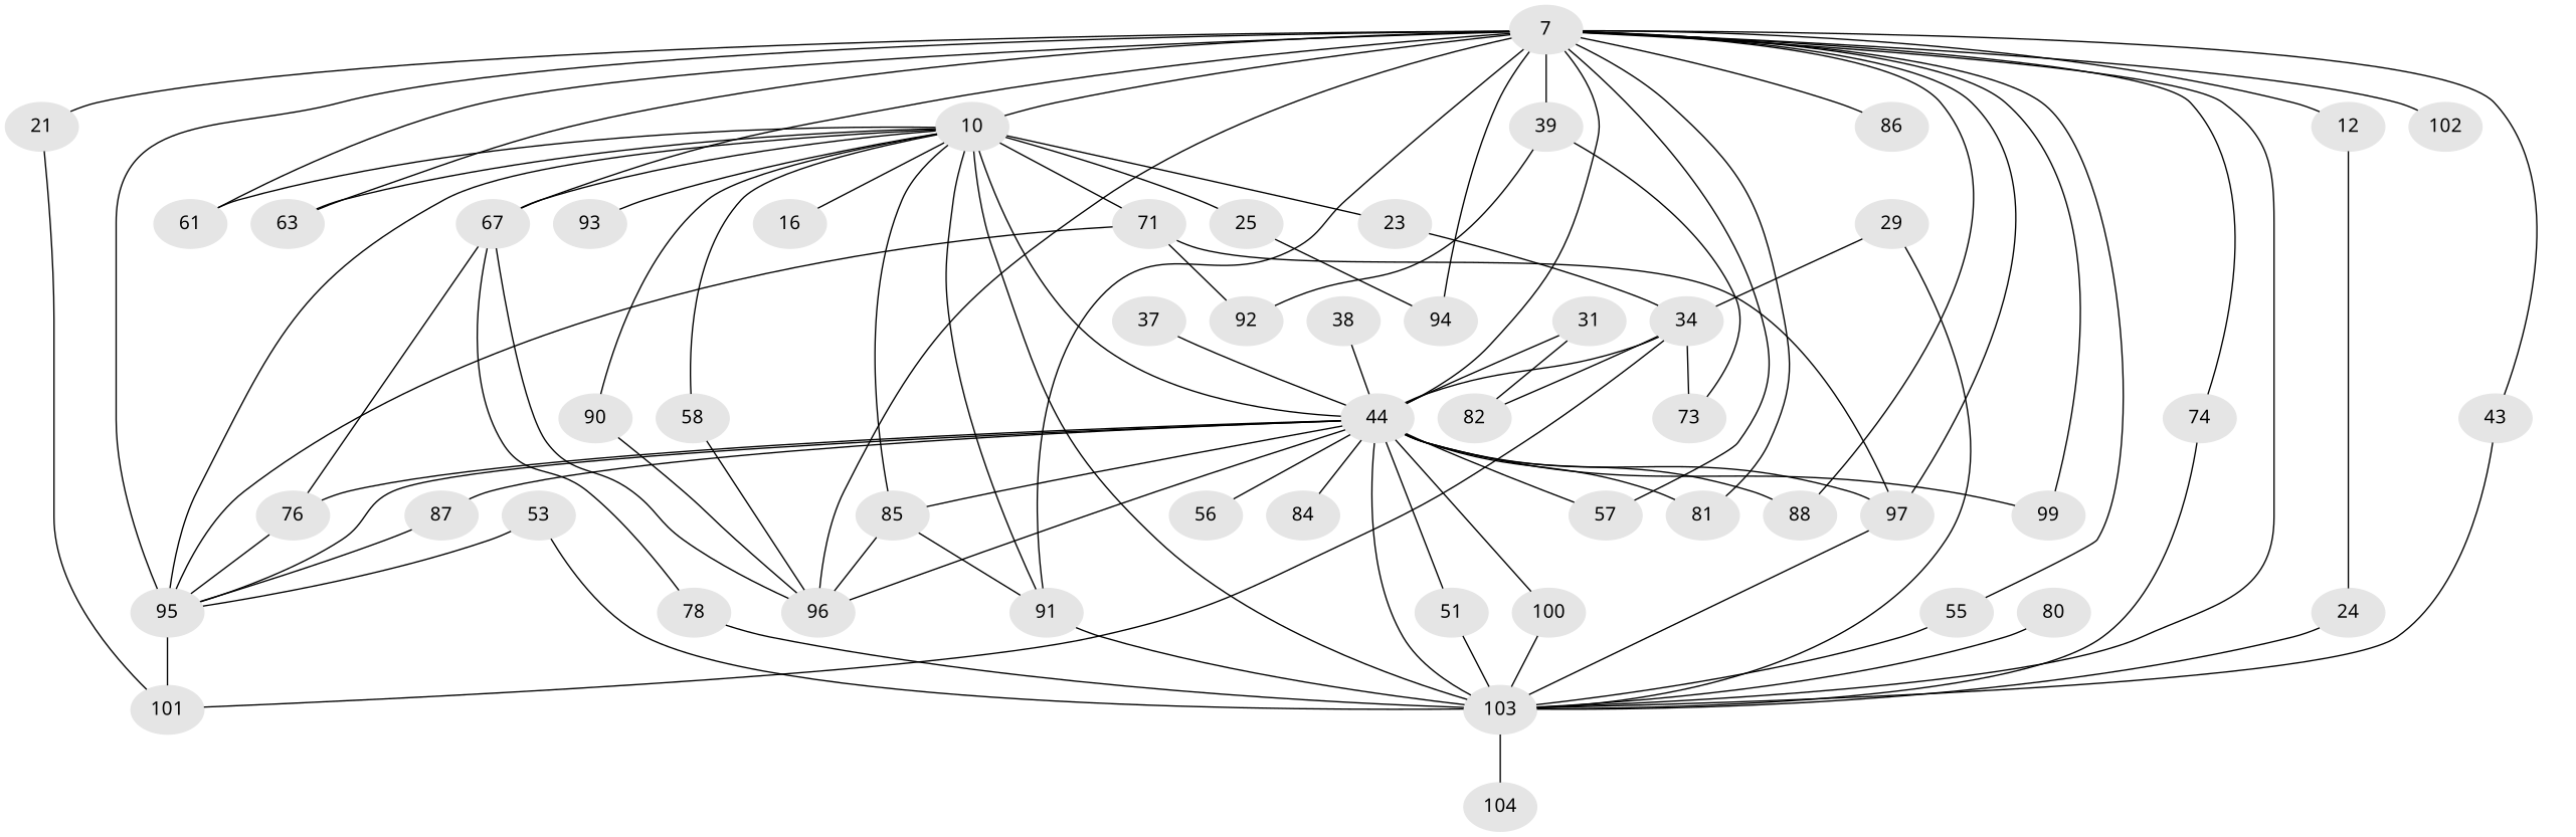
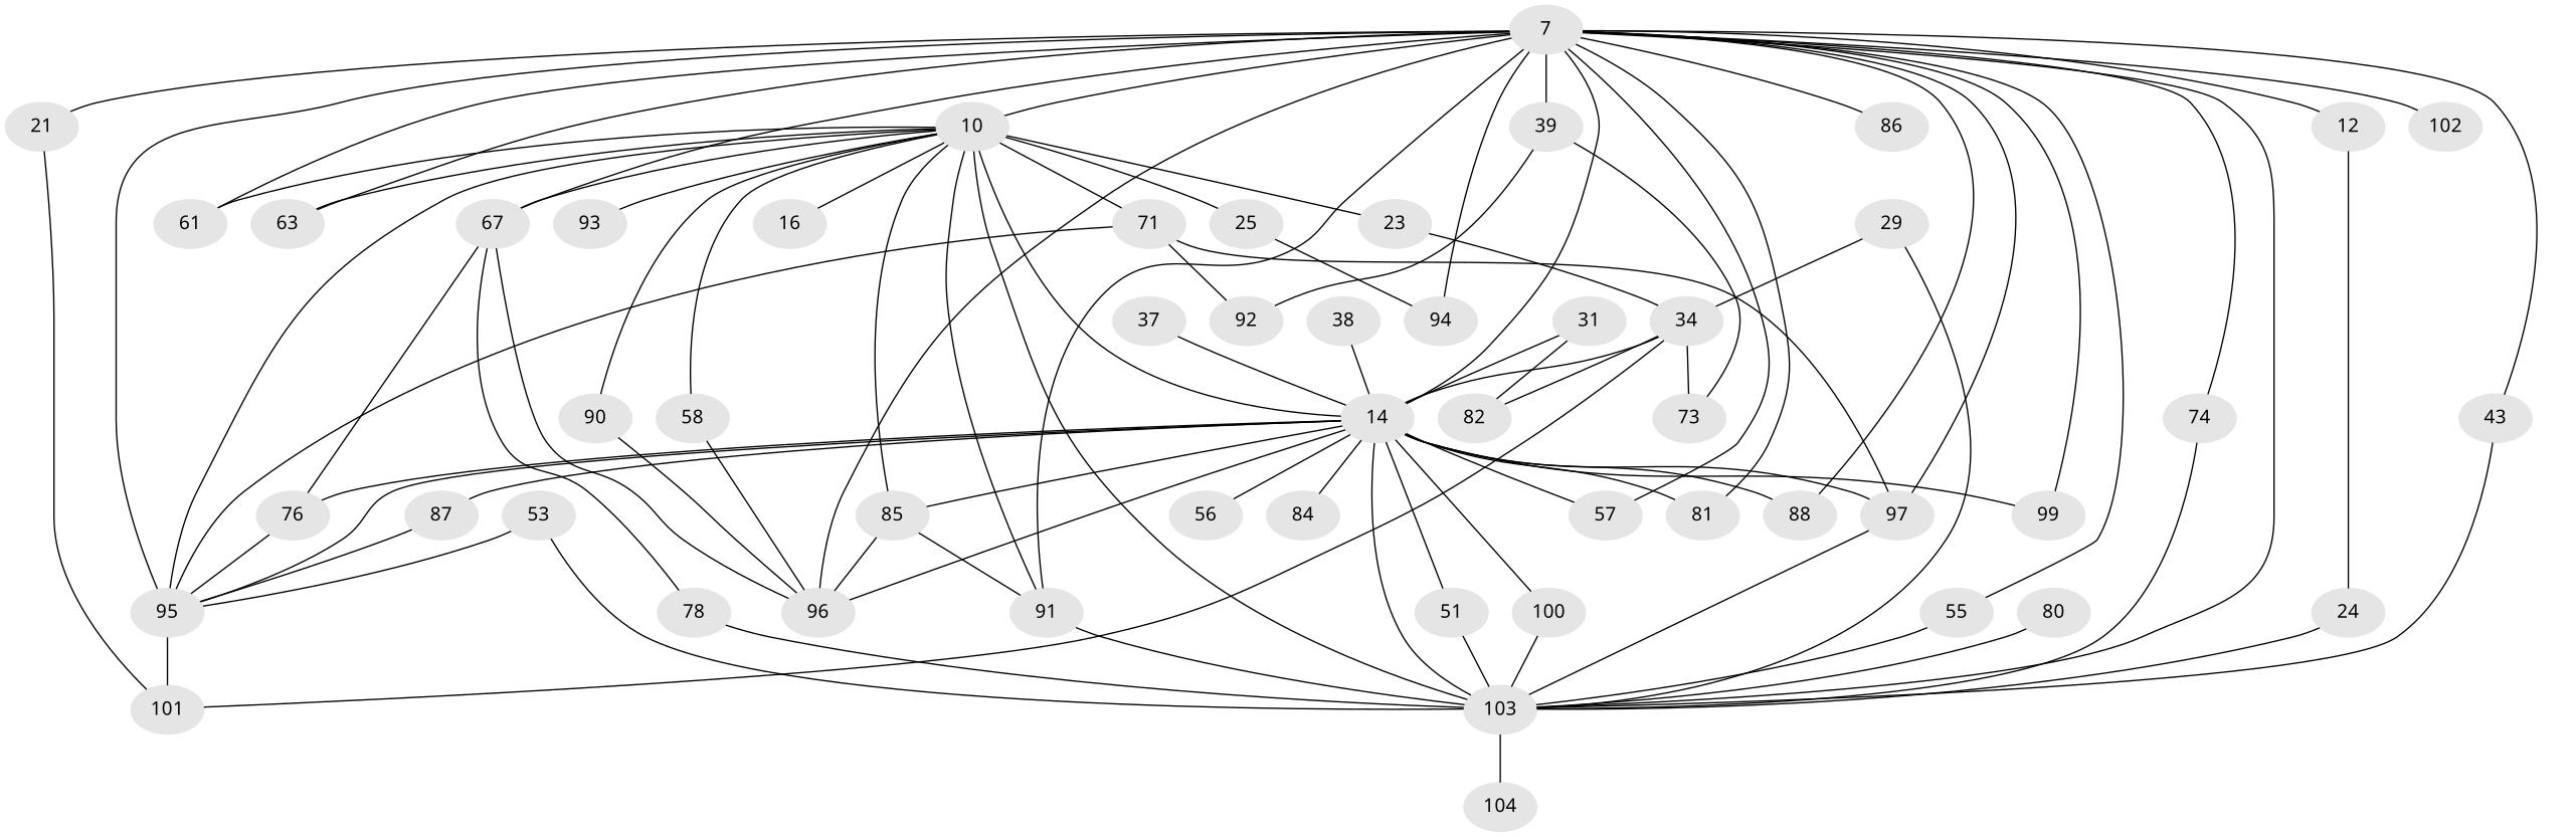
  graph {
    fontname="Noto Sans"
    node [color=gray90 fontname="Noto Sans" style=filled]
    edge [fontname="Noto Sans"]
    7 [super="+6+4"]
    10 [super="+9+8"]
    12
    21
    39 [super="+11"]
    43
-   44 [super="+40+5"]
+   44 [super="+40+5" label=14]
    55 [super="+48"]
    57
    61
    63
    67 [super="+22+64"]
    74
    81
    86
    88
    91 [super="+83+54+72"]
    94 [super="+42"]
    95 [super="+13+30+36+49"]
    96 [super="+70+35+77"]
    97 [super="+25+68+89"]
    99
    102
    103 [super="+98+46+41"]
    16
    23
    58
    n28 [label=25]
    71 [super="+69"]
    85 [super="+75+79"]
    90
    93
    24
    101 [super="+60"]
    73
    92
    51
    56
    76 [super="+59"]
    84
    87
    100
    78
    104
    34 [super="+20+18"]
    82
    29
    31
    37
    38
    53
    80
    7 -- 10 [weight=9]
    7 -- 12 [weight=2]
    7 -- 21 [weight=2]
    7 -- 39 [weight=3]
    7 -- 43
    7 -- 44 [weight=7]
    7 -- 55
    7 -- 57
    7 -- 61
    7 -- 63
    7 -- 67 [weight=3]
    7 -- 74
    7 -- 81
    7 -- 86 [weight=2]
    7 -- 88
    7 -- 91
    7 -- 94 [weight=3]
    7 -- 95 [weight=5]
    7 -- 96 [weight=4]
    7 -- 97
    7 -- 99
    7 -- 102
    7 -- 103 [weight=9]
    10 -- 44 [weight=7]
    10 -- 61
    10 -- 63
    10 -- 67 [weight=4]
    10 -- 91
    10 -- 95 [weight=2]
    10 -- 103 [weight=8]
    10 -- 16 [weight=2]
    10 -- 23
    10 -- 58
    10 -- n28
    10 -- 71 [weight=3]
    10 -- 85 [weight=3]
    10 -- 90
    10 -- 93 [weight=2]
    12 -- 24
    21 -- 101
    39 -- 73
    39 -- 92
    43 -- 103
    44 -- 57
    44 -- 81
    44 -- 88
    44 -- 95 [weight=2]
    44 -- 96 [weight=4]
    44 -- 97 [weight=2]
    44 -- 99
    44 -- 103 [weight=5]
    44 -- 85
    44 -- 51
    44 -- 56 [weight=2]
    44 -- 76
    44 -- 84 [weight=2]
    44 -- 87
    44 -- 100
    55 -- 103 [weight=2]
    67 -- 96
    67 -- 76
    67 -- 78
    74 -- 103
    91 -- 103 [weight=3]
    95 -- 101
    97 -- 103
    103 -- 104
    23 -- 34
    58 -- 96
    n28 -- 94
    71 -- 95
    71 -- 97
    71 -- 92
    85 -- 91
    85 -- 96
    90 -- 96
    24 -- 103
    51 -- 103
    76 -- 95
    87 -- 95
    100 -- 103
    78 -- 103
    34 -- 44 [weight=4]
    34 -- 101
    34 -- 73
    34 -- 82
    29 -- 103
    29 -- 34
    31 -- 44 [weight=2]
    31 -- 82
    37 -- 44 [weight=2]
    38 -- 44
    53 -- 95
    53 -- 103
    80 -- 103 [weight=2]
  }
